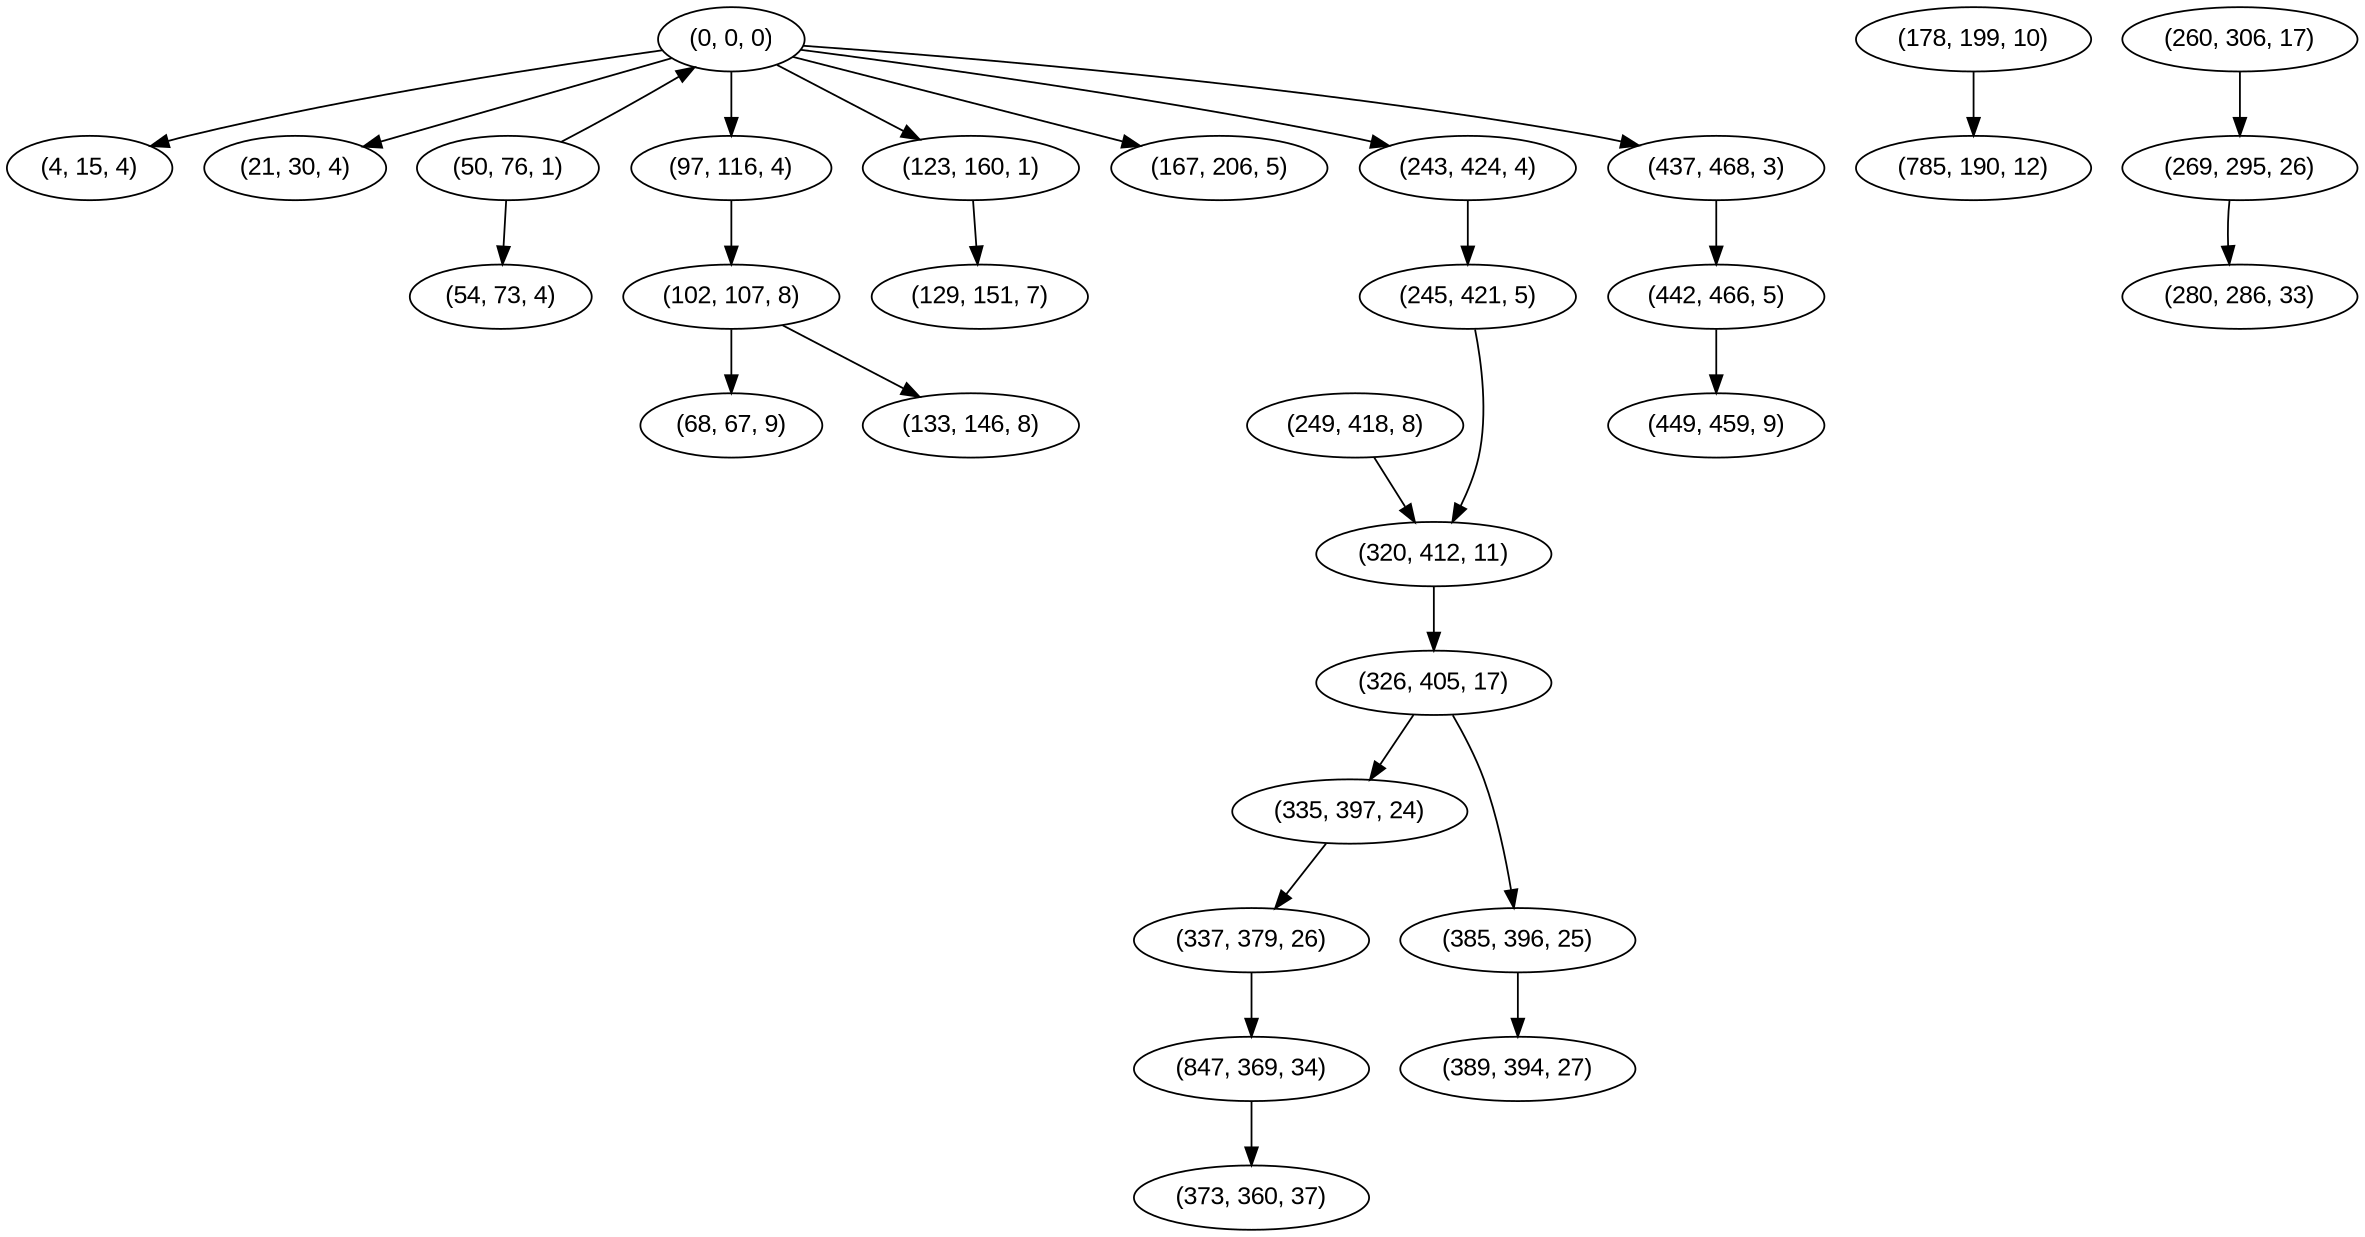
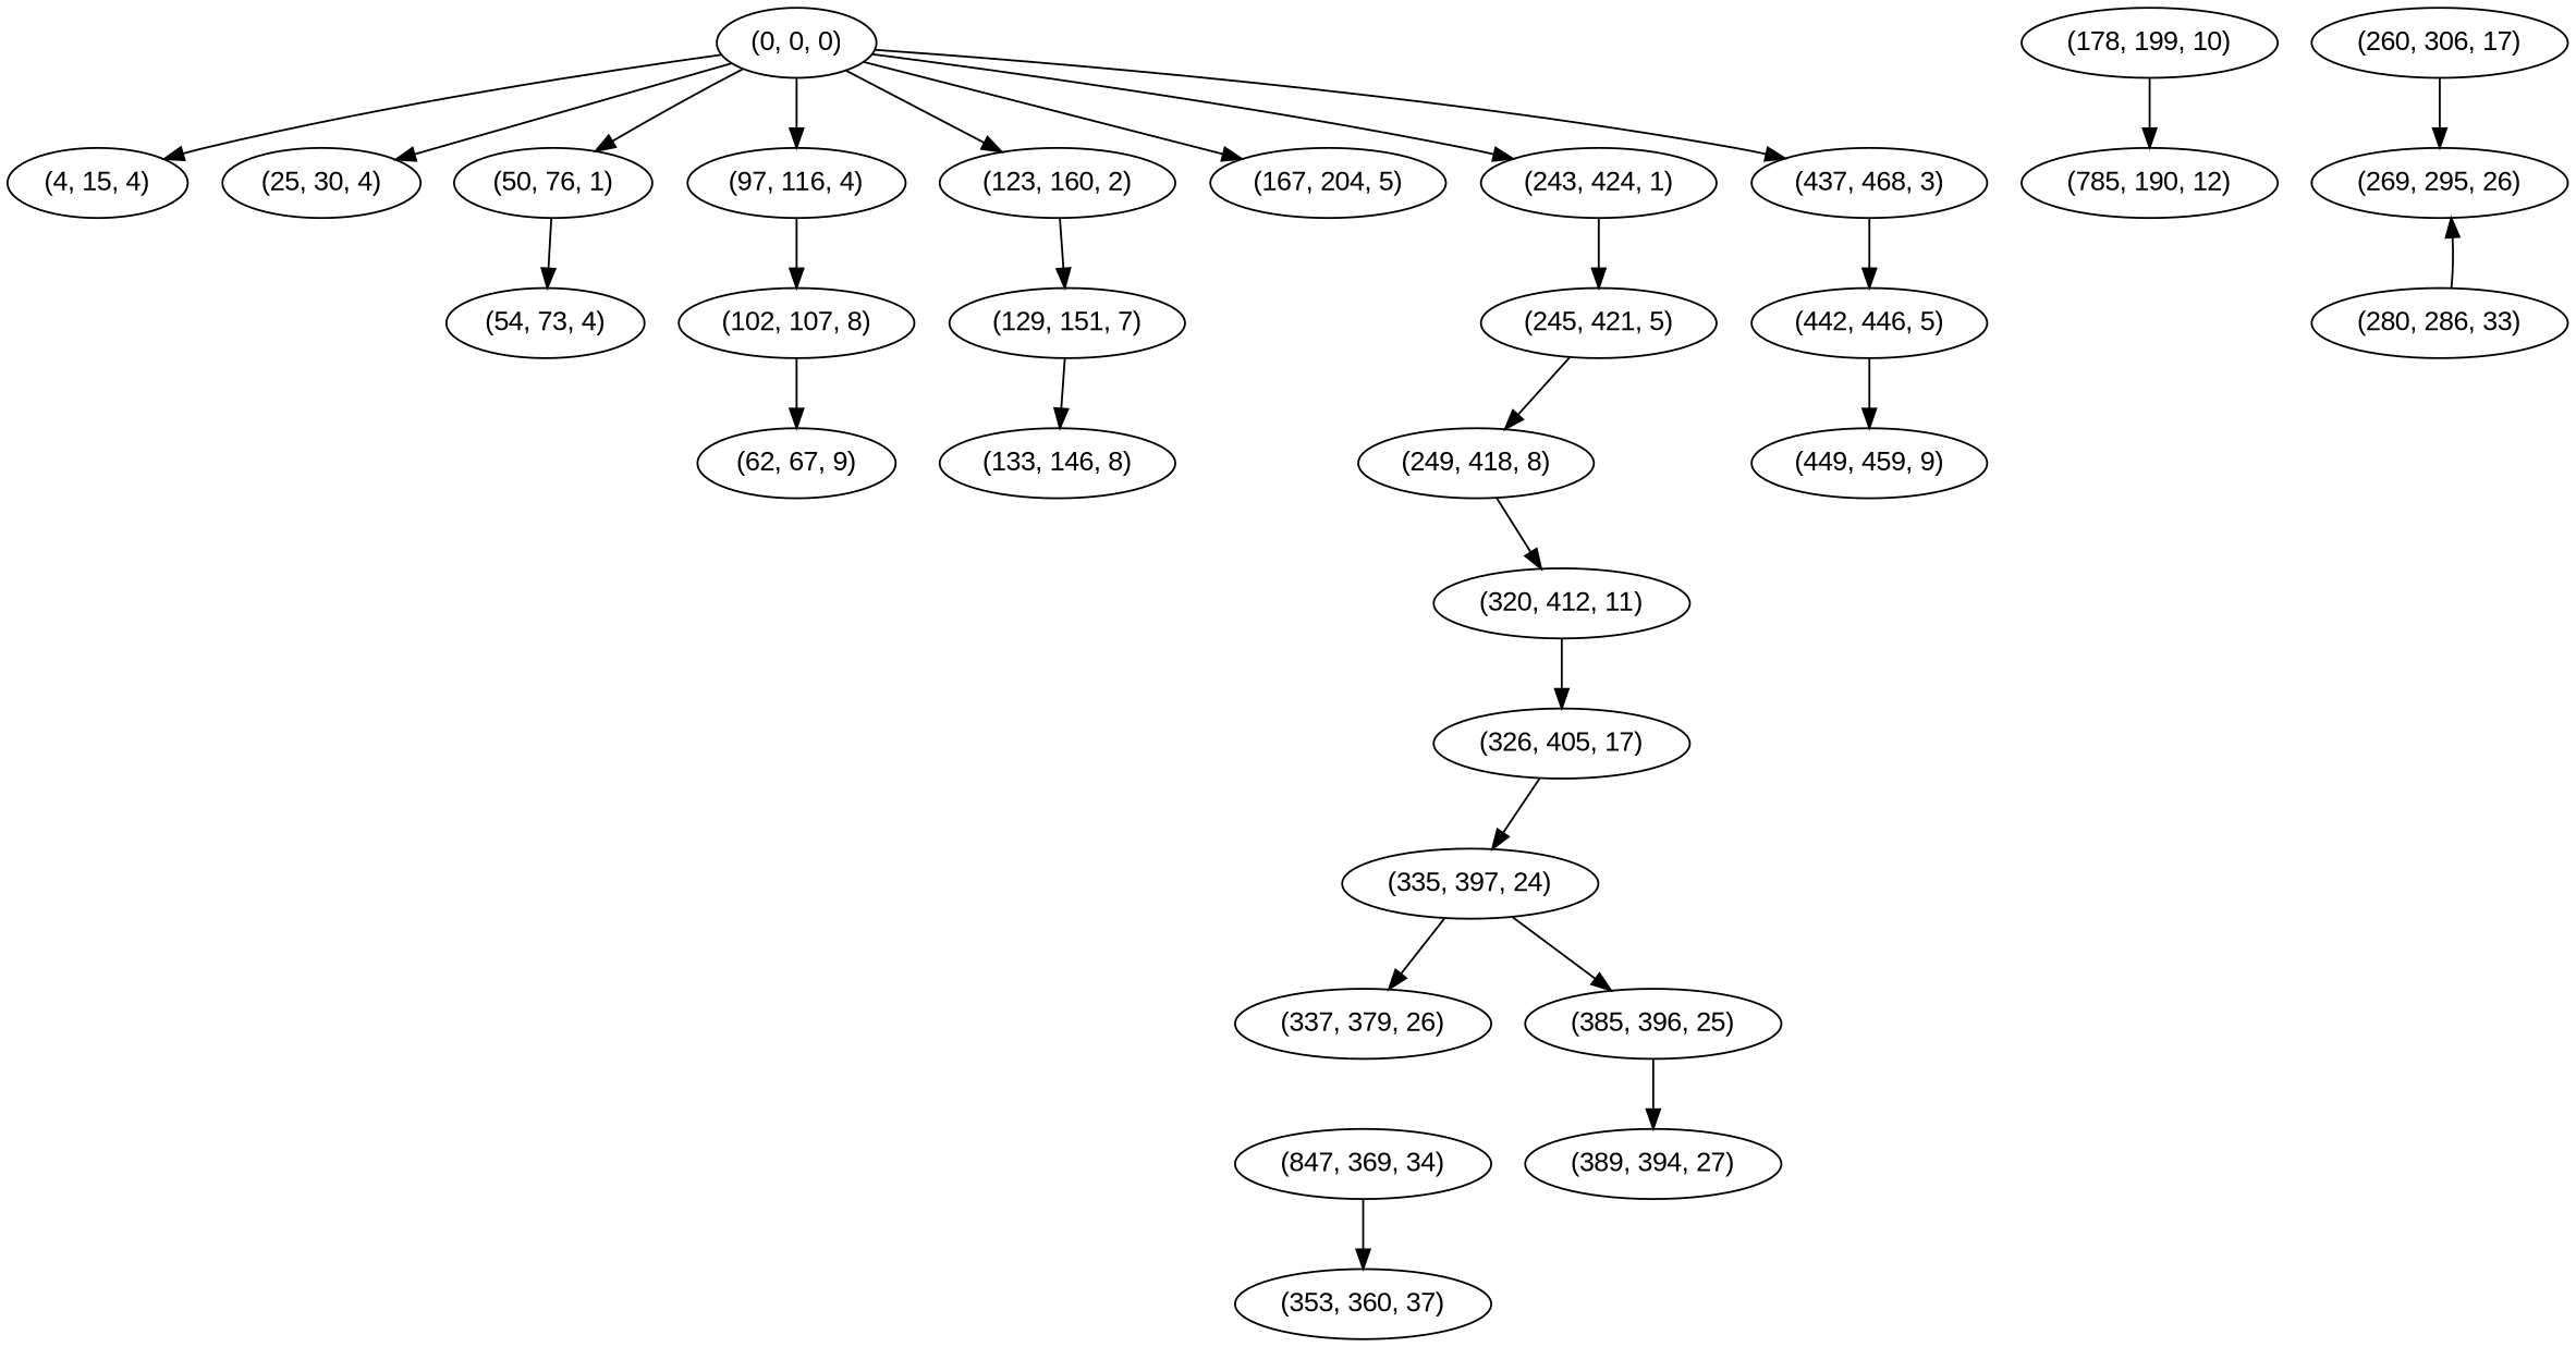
  digraph {
    fontname="Liberation Sans"
    node [fontname="Liberation Sans"]
    edge [fontname="Liberation Sans"]
    "(0, 0, 0)"
    "(4, 15, 4)"
-   "(25, 30, 4)" [label="(21, 30, 4)"]
+   "(25, 30, 4)"
    "(50, 76, 1)"
    n5 [label="(97, 116, 4)"]
-   "(123, 160, 1)"
-   "(167, 204, 5)" [label="(167, 206, 5)"]
-   "(243, 424, 4)"
+   "(123, 160, 1)" [label="(123, 160, 2)"]
+   "(167, 204, 5)"
+   "(243, 424, 4)" [label="(243, 424, 1)"]
    "(437, 468, 3)"
    "(54, 73, 4)"
    "(102, 107, 8)"
    "(129, 151, 7)"
    "(245, 421, 5)"
-   "(442, 466, 5)"
-   "(62, 67, 9)" [label="(68, 67, 9)"]
+   "(442, 466, 5)" [label="(442, 446, 5)"]
+   "(62, 67, 9)"
    "(133, 146, 8)"
    n17 [label="(785, 190, 12)"]
    "(178, 199, 10)"
    "(249, 418, 8)"
    "(320, 412, 11)"
    "(326, 405, 17)"
    "(260, 306, 17)"
    "(269, 295, 26)"
    "(280, 286, 33)"
    "(335, 397, 24)"
    "(337, 379, 26)"
    "(385, 396, 25)"
    n28 [label="(847, 369, 34)"]
    "(389, 394, 27)"
-   "(353, 360, 37)" [label="(373, 360, 37)"]
+   "(353, 360, 37)"
    "(449, 459, 9)"
    "(0, 0, 0)" -> "(4, 15, 4)"
    "(0, 0, 0)" -> "(25, 30, 4)"
-   "(50, 76, 1)" -> "(0, 0, 0)"
+   "(0, 0, 0)" -> "(50, 76, 1)"
    "(0, 0, 0)" -> n5
    "(0, 0, 0)" -> "(123, 160, 1)"
    "(0, 0, 0)" -> "(167, 204, 5)"
    "(0, 0, 0)" -> "(243, 424, 4)"
    "(0, 0, 0)" -> "(437, 468, 3)"
    "(50, 76, 1)" -> "(54, 73, 4)"
    n5 -> "(102, 107, 8)"
    "(123, 160, 1)" -> "(129, 151, 7)"
    "(243, 424, 4)" -> "(245, 421, 5)"
    "(437, 468, 3)" -> "(442, 466, 5)"
    "(102, 107, 8)" -> "(62, 67, 9)"
-   "(102, 107, 8)" -> "(133, 146, 8)"
-   "(245, 421, 5)" -> "(320, 412, 11)"
+   "(129, 151, 7)" -> "(133, 146, 8)"
+   "(245, 421, 5)" -> "(249, 418, 8)"
    "(442, 466, 5)" -> "(449, 459, 9)"
    "(178, 199, 10)" -> n17
    "(249, 418, 8)" -> "(320, 412, 11)"
    "(320, 412, 11)" -> "(326, 405, 17)"
    "(326, 405, 17)" -> "(335, 397, 24)"
    "(260, 306, 17)" -> "(269, 295, 26)"
-   "(269, 295, 26)" -> "(280, 286, 33)"
+   "(280, 286, 33)" -> "(269, 295, 26)"
    "(335, 397, 24)" -> "(337, 379, 26)"
-   "(326, 405, 17)" -> "(385, 396, 25)"
-   "(337, 379, 26)" -> n28
+   "(335, 397, 24)" -> "(385, 396, 25)"
    "(385, 396, 25)" -> "(389, 394, 27)"
    n28 -> "(353, 360, 37)"
  }
